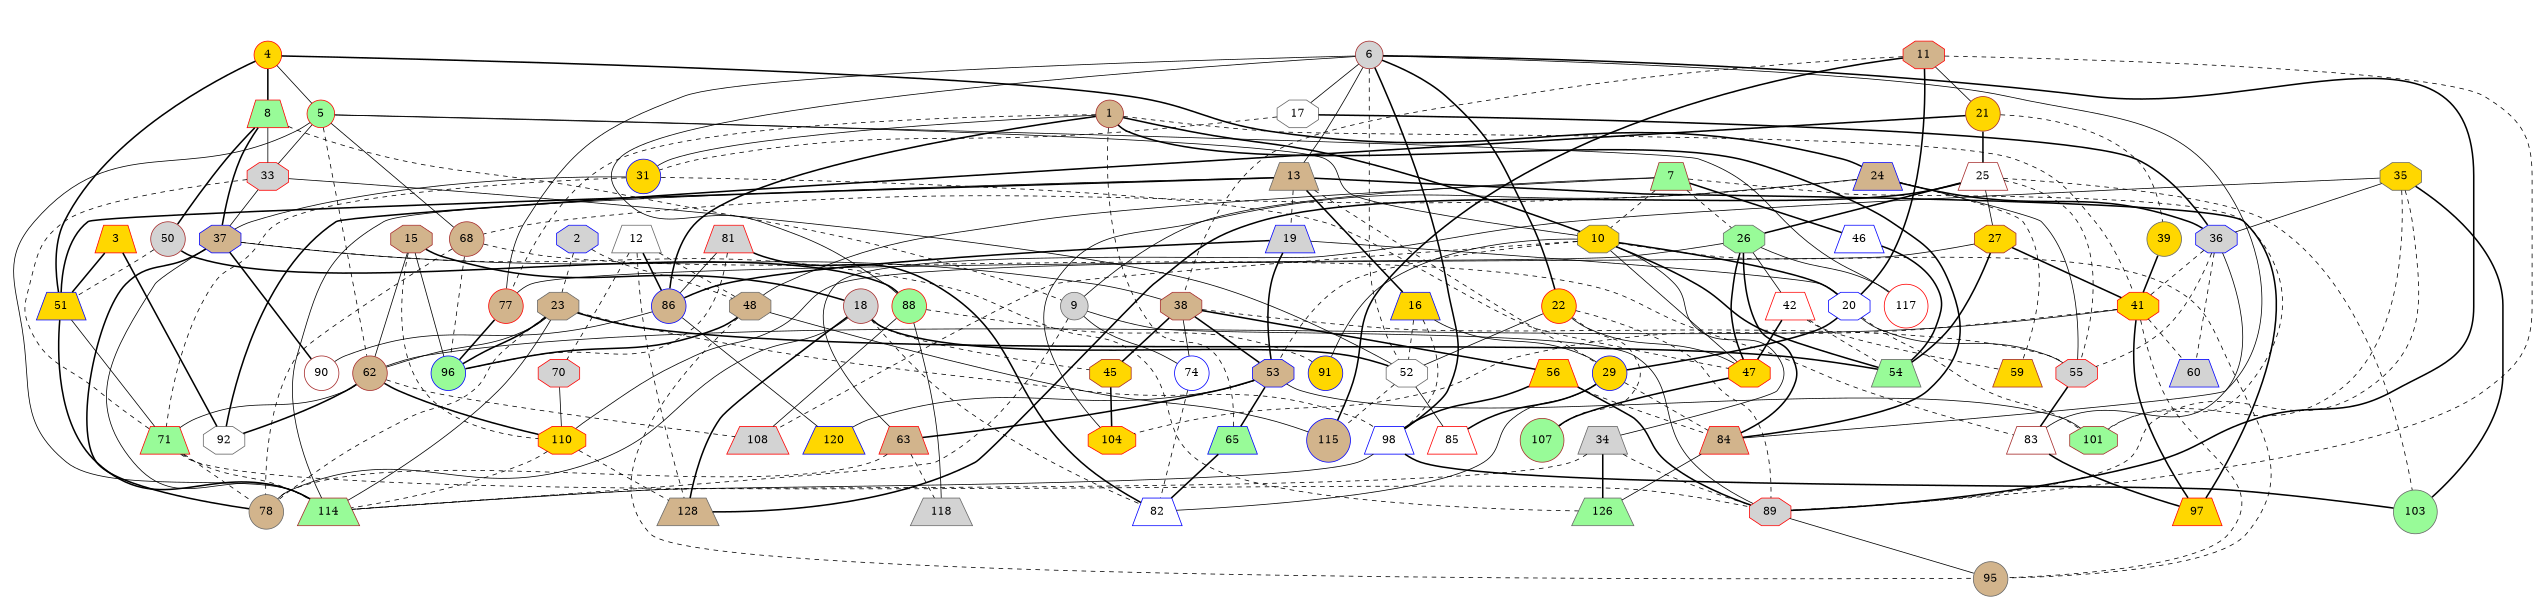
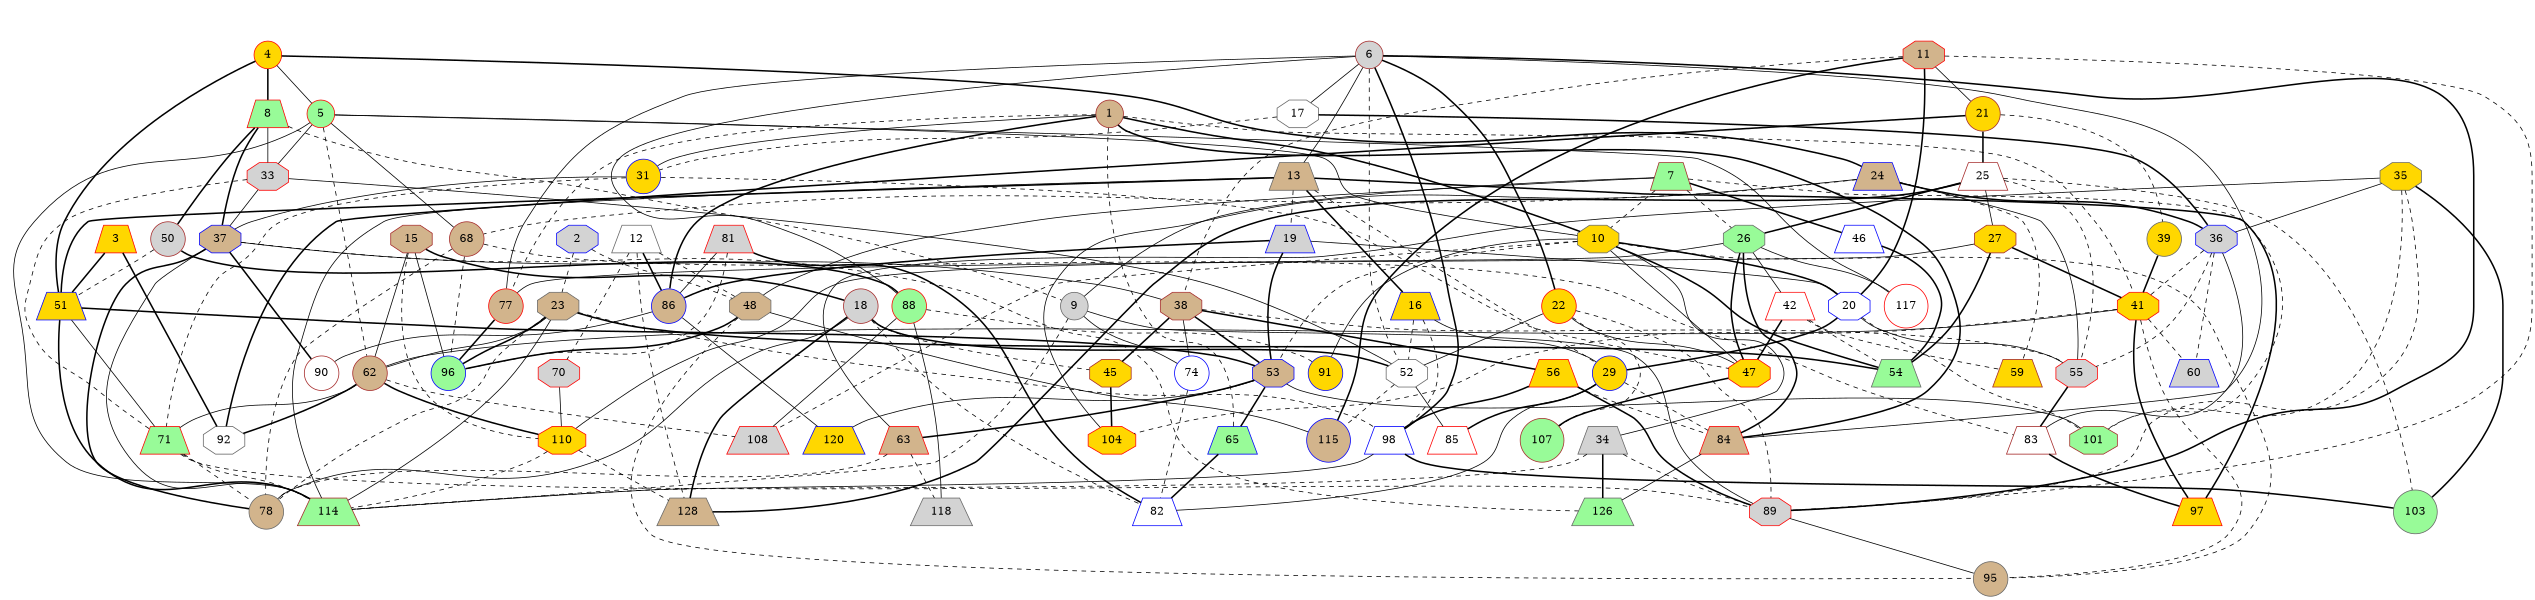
  graph {
    node [color=red fillcolor=gold shape=trapezium style=filled]
    edge [style=dashed]
    1 [color=brown fillcolor=tan shape=circle super="+127"]
    10 [color=gray40 shape=octagon super="+30"]
    31 [color=blue shape=circle super="+73"]
    41 [shape=octagon super="+99"]
    65 [color=blue fillcolor=palegreen]
    77 [fillcolor=tan shape=circle]
    84 [fillcolor=tan super="+129"]
    86 [color=blue fillcolor=tan shape=circle super="+87"]
    20 [color=blue fillcolor=white shape=octagon super="+40"]
    34 [color=gray40 fillcolor=lightgrey super="+57"]
    47 [shape=octagon]
    53 [color=blue fillcolor=tan shape=octagon super="+67"]
    54 [color=gray40 fillcolor=palegreen super="+123"]
    91 [color=blue shape=circle]
    95 [color=gray40 fillcolor=tan shape=circle]
    108 [fillcolor=lightgrey]
    37 [color=blue fillcolor=tan shape=octagon super="+64"]
    71 [fillcolor=palegreen super="+100"]
    62 [color=brown fillcolor=tan shape=circle super="+119"]
    97
    104 [shape=octagon]
    60 [color=blue fillcolor=lightgrey]
    82 [color=blue fillcolor=white]
    96 [color=blue fillcolor=palegreen shape=circle super="+105"]
    126 [color=gray40 fillcolor=palegreen]
    90 [color=brown fillcolor=white shape=circle]
    120 [color=blue]
    23 [color=gray40 fillcolor=tan shape=octagon super="+113"]
    114 [color=brown fillcolor=palegreen super="+125"]
    98 [color=blue fillcolor=white super="+122"]
    78 [color=gray40 fillcolor=tan shape=circle super="+121"]
    2 [color=blue fillcolor=lightgrey shape=octagon]
    48 [color=gray40 fillcolor=tan shape=octagon super="+112"]
    115 [color=blue fillcolor=tan shape=circle]
    51 [color=blue super="+109"]
    3
    92 [color=gray40 fillcolor=white shape=octagon]
    4 [shape=circle super="+28"]
    5 [fillcolor=palegreen shape=circle super="+61"]
    8 [fillcolor=palegreen super="+66"]
    24 [color=blue fillcolor=tan super="+43"]
    33 [fillcolor=lightgrey shape=octagon]
    68 [color=brown fillcolor=tan shape=circle]
    117 [fillcolor=white shape=circle]
    9 [color=gray40 fillcolor=lightgrey shape=circle super="+76"]
    50 [color=brown fillcolor=lightgrey shape=circle]
    36 [color=blue fillcolor=lightgrey shape=octagon]
    55 [fillcolor=lightgrey shape=octagon super="+80"]
    59 [color=brown]
    52 [color=gray40 fillcolor=white shape=octagon super="+79"]
    110 [shape=octagon]
    83 [color=brown fillcolor=white]
    6 [color=brown fillcolor=lightgrey shape=circle super="+58"]
    13 [color=gray40 fillcolor=tan super="+49"]
    17 [color=gray40 fillcolor=white shape=octagon]
    22 [shape=circle super="+102"]
    88 [fillcolor=palegreen shape=circle]
    89 [fillcolor=lightgrey shape=octagon super="+93"]
    16 [color=blue]
    19 [color=blue fillcolor=lightgrey super="+32"]
    29 [color=blue shape=circle super="+116"]
    107 [color=brown fillcolor=palegreen shape=circle]
    85 [fillcolor=white]
    118 [color=gray40 fillcolor=lightgrey]
    103 [color=gray40 fillcolor=palegreen shape=circle]
    7 [color=brown fillcolor=palegreen super="+14"]
    26 [color=gray40 fillcolor=palegreen shape=octagon super="+69"]
    46 [color=blue fillcolor=white]
    101 [color=brown fillcolor=palegreen shape=octagon]
    74 [color=blue fillcolor=white shape=circle]
    42 [fillcolor=white]
    38 [color=brown fillcolor=tan shape=octagon super="+106"]
    63 [fillcolor=tan]
    11 [fillcolor=tan shape=octagon super="+72"]
    21 [color=brown shape=circle]
    25 [color=brown fillcolor=white super="+75"]
    39 [color=gray40 shape=circle super="+124"]
    45 [color=brown shape=octagon]
    56
    12 [color=gray40 fillcolor=white]
    70 [fillcolor=lightgrey shape=octagon]
    128 [color=gray40 fillcolor=tan]
    15 [color=brown fillcolor=tan shape=octagon super="+94"]
    18 [color=brown fillcolor=lightgrey shape=circle super="+44"]
    27 [color=brown shape=octagon]
    35 [color=gray40 shape=octagon super="+111"]
    81 [fillcolor=lightgrey]
    1 -- 10 [style=bold]
    1 -- 31 [style=solid]
    1 -- 41
    1 -- 65
    1 -- 77
    1 -- 84 [style=bold]
    1 -- 86 [style=bold]
    10 -- 20 [style=bold]
    10 -- 34 [style=solid]
    10 -- 47 [style=solid]
    10 -- 53
    10 -- 54 [style=bold]
    10 -- 91 [style=solid]
    10 -- 95
    10 -- 108
    31 -- 47
    31 -- 37 [style=solid]
    31 -- 71
    41 -- 95
    41 -- 62 [style=solid]
    41 -- 97 [style=bold]
    41 -- 104
    41 -- 60
    65 -- 82 [style=bold]
    77 -- 96 [style=bold]
    84 -- 126 [style=solid]
    86 -- 90 [style=solid]
    86 -- 120 [style=solid]
    20 -- 55 [style=solid]
    20 -- 29 [style=bold]
    20 -- 101
    34 -- 126 [style=bold]
    34 -- 114
    34 -- 89
    47 -- 107 [style=bold]
    53 -- 65 [style=bold]
    53 -- 120 [style=solid]
    53 -- 101 [style=solid]
    53 -- 63 [style=bold]
    37 -- 126
    37 -- 90 [style=bold]
    37 -- 114 [style=solid]
    37 -- 78 [style=bold]
    37 -- 38 [style=solid]
    71 -- 114
    71 -- 78
    71 -- 89
    62 -- 108
    62 -- 71 [style=solid weight=2]
    62 -- 92 [style=bold]
    62 -- 110 [style=bold]
    23 -- 54 [style=bold]
    23 -- 62 [style=solid]
    23 -- 96 [style=bold]
    23 -- 114 [style=solid]
    23 -- 98
    23 -- 78
    98 -- 114 [style=solid]
    98 -- 103 [style=bold]
    2 -- 23
    2 -- 48
    48 -- 95
    48 -- 96 [style=bold]
    48 -- 115 [style=solid]
+   51 -- 53 [style=bold]
    51 -- 71 [style=solid]
    51 -- 114 [style=bold weight=2]
    3 -- 51 [style=bold]
    3 -- 92 [style=bold]
    4 -- 51 [style=bold]
    4 -- 5 [style=solid]
    4 -- 8 [style=bold weight=2]
    4 -- 24 [style=bold]
    5 -- 10 [style=solid]
    5 -- 62
    5 -- 114 [style=solid]
    5 -- 33 [style=solid]
    5 -- 68 [style=solid]
    5 -- 117 [style=solid]
    8 -- 37 [style=bold]
    8 -- 33 [style=solid]
    8 -- 9
    8 -- 50 [style=bold]
    24 -- 104 [style=solid]
    24 -- 68 [weight=2]
    24 -- 36 [style=bold]
    24 -- 55 [style=solid]
    24 -- 59
    33 -- 37 [style=solid]
    33 -- 71
    33 -- 52 [style=solid]
    68 -- 96
    68 -- 78
    68 -- 83
    9 -- 114
    9 -- 89 [style=solid]
    9 -- 74 [style=solid]
    50 -- 51
    50 -- 88 [style=bold]
    36 -- 41
    36 -- 60
    36 -- 55
    36 -- 83 [style=solid]
    55 -- 83 [style=bold]
    52 -- 115
    52 -- 85 [style=solid]
    110 -- 114
    110 -- 128
    83 -- 97 [style=bold]
    6 -- 77 [style=solid]
    6 -- 84 [style=solid]
    6 -- 98 [style=bold]
    6 -- 52
    6 -- 13 [style=solid]
    6 -- 17 [style=solid]
    6 -- 22 [style=bold]
    6 -- 88 [style=solid]
    6 -- 89 [style=bold]
    13 -- 97 [style=bold]
    13 -- 114 [style=solid]
    13 -- 51 [style=bold]
    13 -- 16 [style=bold]
    13 -- 19
    13 -- 29
    17 -- 31
    17 -- 36 [style=bold]
    22 -- 47 [style=solid]
    22 -- 52 [style=solid]
    22 -- 89
    22 -- 107
    88 -- 91
    88 -- 108 [style=solid]
    88 -- 118 [style=solid]
    89 -- 95 [style=solid]
    16 -- 98
    16 -- 52
    16 -- 29 [style=solid]
    19 -- 86 [style=bold]
    19 -- 20 [style=solid]
    19 -- 53 [style=bold]
    29 -- 84
    29 -- 82 [style=solid]
    29 -- 85 [style=bold]
    7 -- 10
    7 -- 48 [style=solid]
    7 -- 9 [style=solid]
    7 -- 26
    7 -- 46 [style=bold]
    7 -- 101
    26 -- 84 [style=bold]
    26 -- 47 [style=bold]
    26 -- 117 [style=solid]
    26 -- 110 [style=solid]
    26 -- 42 [style=solid]
    46 -- 54 [style=bold]
    74 -- 82
    42 -- 47 [style=bold]
    42 -- 54
    42 -- 59
    38 -- 53 [style=bold]
    38 -- 55
    38 -- 74 [style=solid]
    38 -- 45 [style=bold]
    38 -- 56 [style=bold]
    63 -- 78
    63 -- 118
    11 -- 20 [style=bold]
    11 -- 115 [style=bold]
    11 -- 89
    11 -- 38
    11 -- 21 [style=solid]
    21 -- 92 [style=bold]
    21 -- 25 [style=bold weight=2]
    21 -- 39
    25 -- 55
    25 -- 103
    25 -- 26 [style=bold]
    25 -- 128 [style=bold]
    25 -- 27 [style=solid]
    39 -- 41 [style=bold weight=2]
    45 -- 104 [style=bold]
    56 -- 84
    56 -- 98 [style=bold]
    56 -- 89 [style=bold]
    12 -- 86 [style=bold]
    12 -- 48
    12 -- 70
    12 -- 128
    70 -- 110 [style=solid]
    15 -- 62 [style=solid]
    15 -- 96 [style=solid]
    15 -- 110
    15 -- 18 [style=bold]
    18 -- 82
    18 -- 78 [style=solid]
    18 -- 52 [style=bold]
    18 -- 45
    18 -- 128 [style=bold]
    27 -- 41 [style=bold]
    27 -- 77 [style=solid]
    27 -- 54 [style=bold]
    35 -- 36 [style=solid]
    35 -- 89
    35 -- 103 [style=bold]
    35 -- 101
    35 -- 63 [style=solid]
    81 -- 86 [style=solid]
    81 -- 82 [style=bold]
    81 -- 96
  }
